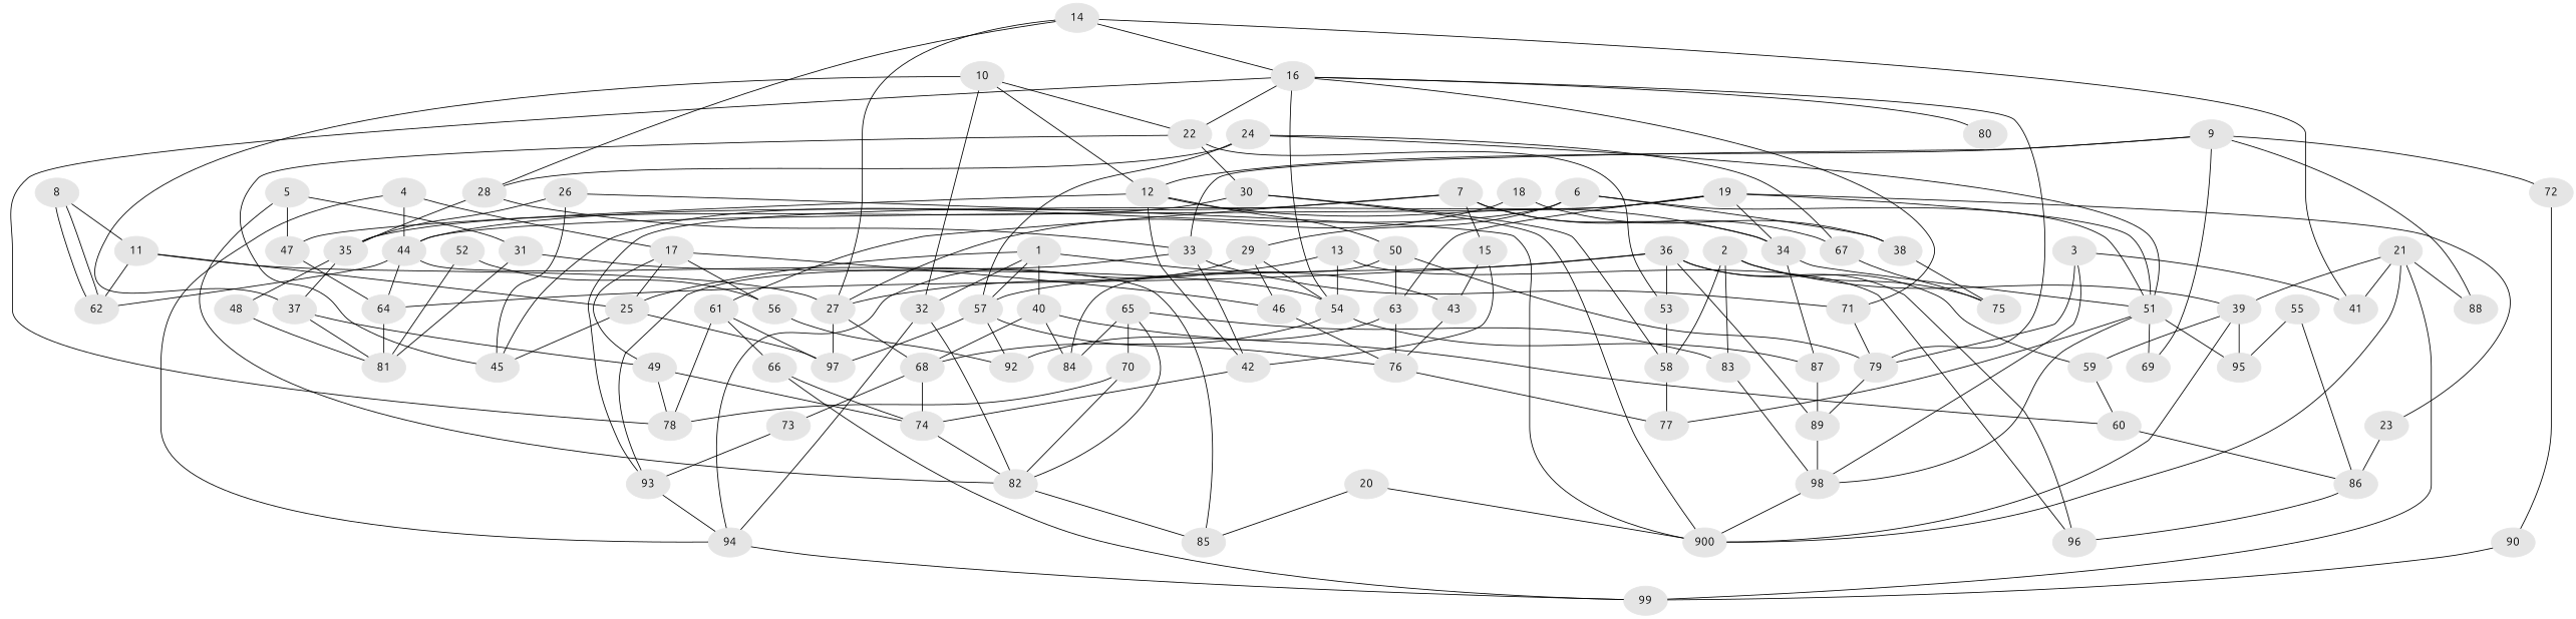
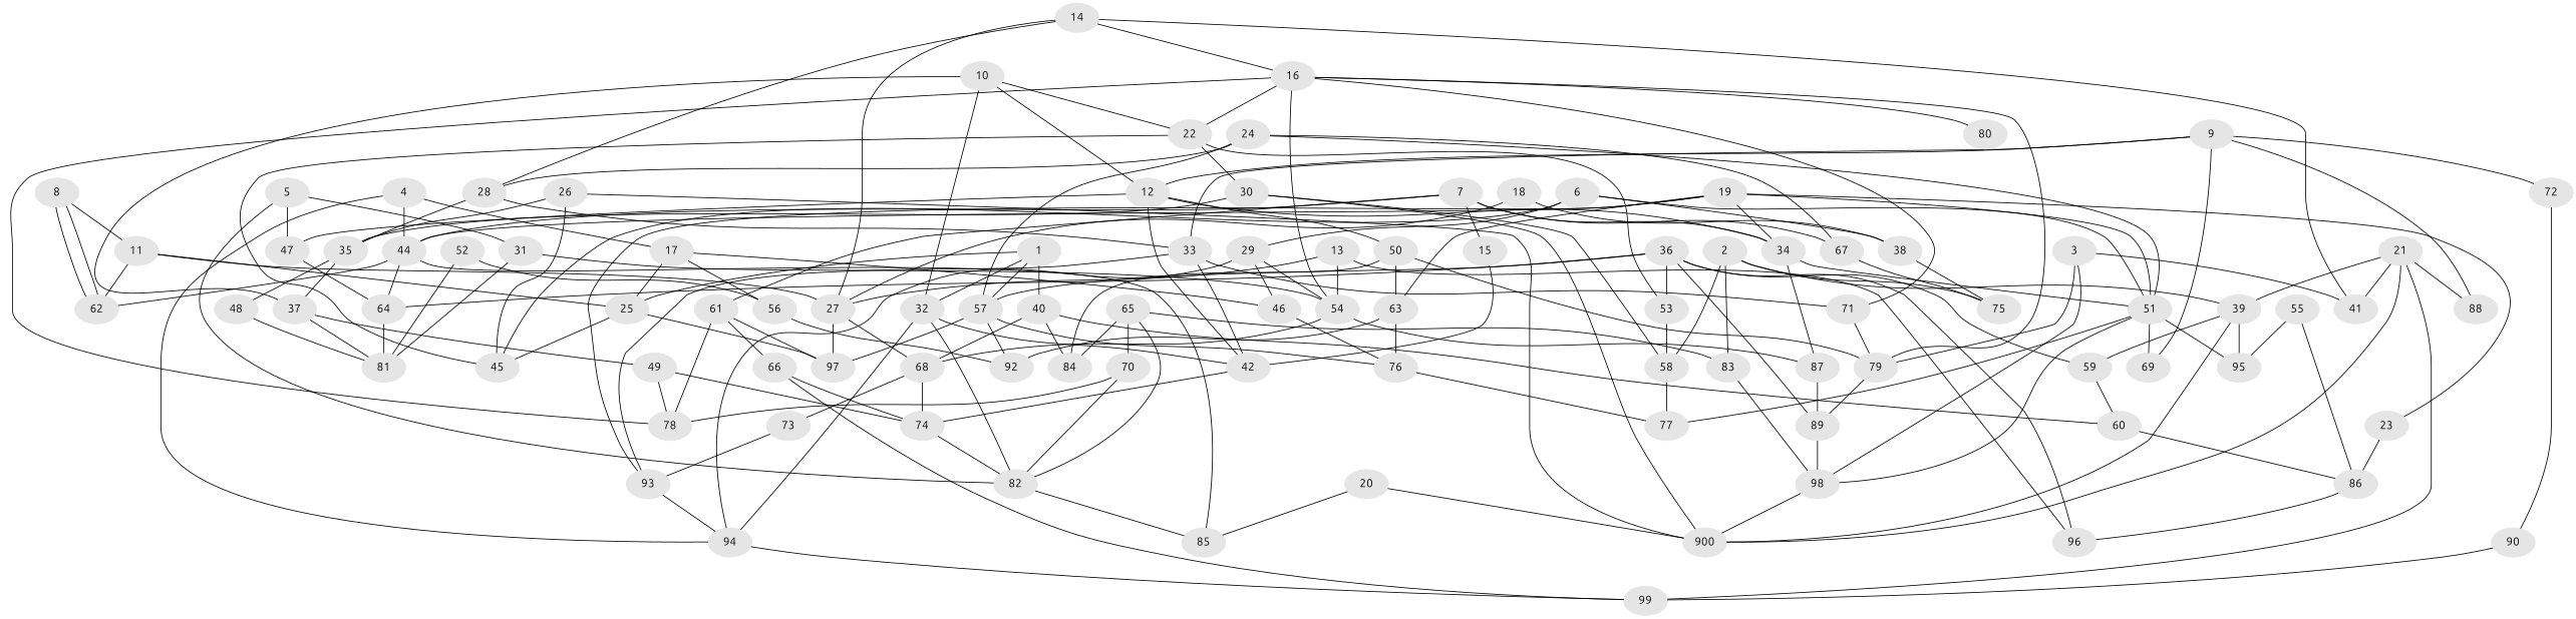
  graph {
    fontname=Ubuntu
    node [color=gray90 fontname=Ubuntu style=filled]
    edge [fontname=Ubuntu]
    1
    25
    32
    40
-   43
    57
    45
    97
    94
    82
    42
    68
    60
    84
    76
    92
    2
    39
    58
    75
    83
    n22 [label=900]
    59
    95
    77
    98
    3
    41
    79
    89
    4
    17
    44
    46
    49
    56
    62
    85
    64
    99
    5
    31
    47
    54
    81
    6
    29
    38
    51
    69
    7
    15
    34
    61
    67
    87
    78
    66
    8
    11
    27
    9
    12
    33
    72
    88
    50
    71
    93
    90
    10
    22
    37
    30
    53
    74
    63
    13
    96
    14
    16
    28
    80
    35
    18
    19
    23
    86
    20
    21
    24
    26
    48
    73
    36
    52
    55
    65
    70
    1 -- 25
    1 -- 32
    1 -- 40
-   1 -- 43
    1 -- 57
    25 -- 45
    25 -- 97
    32 -- 94
    32 -- 82
+   32 -- 42
    40 -- 68
    40 -- 60
    40 -- 84
-   43 -- 76
    57 -- 97
    57 -- 76
    57 -- 92
    94 -- 99
    82 -- 85
    42 -- 74
    68 -- 74
    68 -- 73
    60 -- 86
    76 -- 77
    2 -- 39
    2 -- 58
    2 -- 75
    2 -- 83
    39 -- n22
    39 -- 59
    39 -- 95
    58 -- 77
    83 -- 98
    59 -- 60
    98 -- n22
    3 -- 98
    3 -- 41
    3 -- 79
    79 -- 89
    89 -- 98
    4 -- 94
    4 -- 17
    4 -- 44
    17 -- 25
    17 -- 46
-   17 -- 49
    17 -- 56
    44 -- 62
    44 -- 85
    44 -- 64
    46 -- 76
    49 -- 78
    49 -- 74
    56 -- 92
    64 -- 81
    5 -- 82
    5 -- 31
    5 -- 47
    31 -- 54
    31 -- 81
    47 -- 64
    54 -- 68
    54 -- 87
    6 -- 45
    6 -- 29
    6 -- 38
    6 -- 51
    29 -- 94
    29 -- 46
    29 -- 54
    38 -- 75
    51 -- 95
    51 -- 77
    51 -- 98
    51 -- 69
    7 -- 44
    7 -- 15
    7 -- 34
    7 -- 61
    7 -- 67
-   15 -- 43
    15 -- 42
    34 -- 51
    34 -- 87
    61 -- 97
    61 -- 78
    61 -- 66
    67 -- 75
    87 -- 89
    66 -- 99
    66 -- 74
    8 -- 62
    8 -- 62
    8 -- 11
    11 -- 25
    11 -- 62
    11 -- 27
    27 -- 97
    27 -- 68
    9 -- 69
    9 -- 12
    9 -- 33
    9 -- 72
    9 -- 88
    12 -- 42
    12 -- 47
    12 -- 34
    12 -- 50
    33 -- 42
    33 -- 71
    33 -- 93
    72 -- 90
    50 -- 84
    50 -- 79
    50 -- 63
    71 -- 79
    93 -- 94
    90 -- 99
    10 -- 32
    10 -- 12
    10 -- 22
    10 -- 37
    22 -- 45
    22 -- 30
    22 -- 53
    37 -- 49
    37 -- 81
    30 -- 58
    30 -- n22
    30 -- 35
    53 -- 58
    74 -- 82
    63 -- 76
    63 -- 92
    13 -- 54
    13 -- 27
    13 -- 96
    14 -- 41
    14 -- 27
    14 -- 16
    14 -- 28
    16 -- 79
    16 -- 54
    16 -- 78
    16 -- 71
    16 -- 22
    16 -- 80
    28 -- 33
    28 -- 35
    35 -- 37
    35 -- 48
    18 -- 38
    18 -- 27
    19 -- 44
    19 -- 51
    19 -- 34
    19 -- 93
    19 -- 63
    19 -- 23
    23 -- 86
    86 -- 96
    20 -- n22
    20 -- 85
    21 -- 39
    21 -- n22
    21 -- 41
    21 -- 99
    21 -- 88
    24 -- 57
    24 -- 51
    24 -- 67
    24 -- 28
    26 -- 45
    26 -- n22
    26 -- 35
    48 -- 81
    73 -- 93
    36 -- 57
    36 -- 59
    36 -- 89
    36 -- 64
    36 -- 53
    36 -- 96
    52 -- 56
    52 -- 81
    55 -- 95
    55 -- 86
    65 -- 82
    65 -- 84
    65 -- 83
    65 -- 70
    70 -- 82
    70 -- 78
  }
